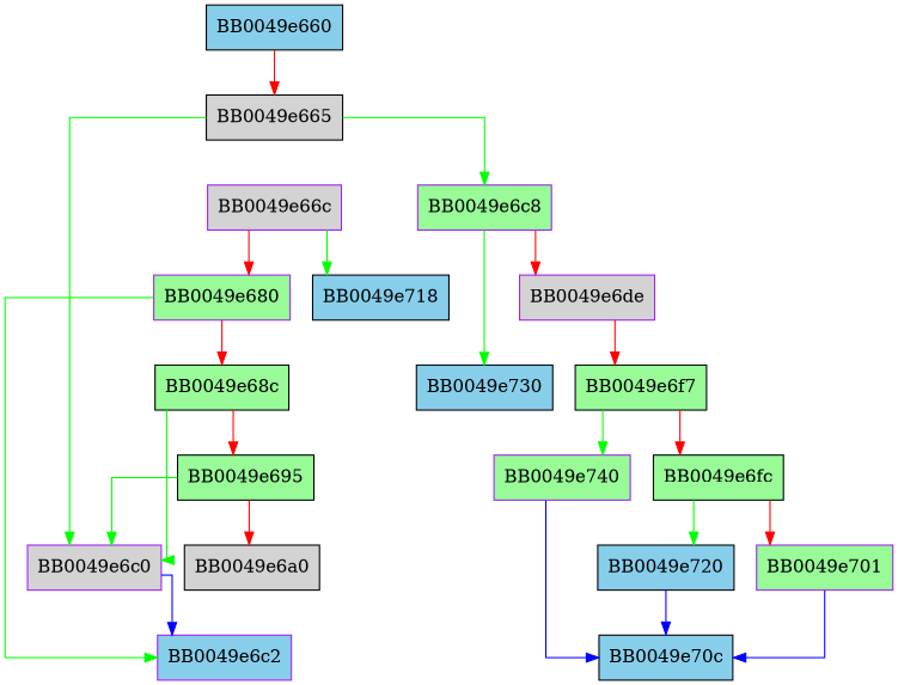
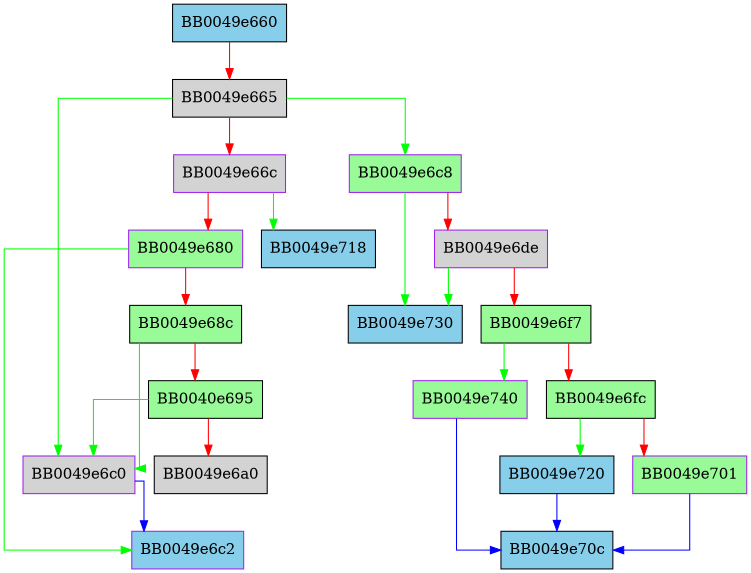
  digraph {
    splines=ortho
    node [color=black fillcolor=palegreen shape=box style=filled]
    edge [color=red]
    BB0049e660 [fillcolor=skyblue]
    BB0049e665 [fillcolor=lightgrey]
    BB0049e6c0 [color=purple fillcolor=lightgrey]
    BB0049e6c2 [color=purple fillcolor=skyblue]
    BB0049e6c8 [color=purple]
    BB0049e66c [color=purple fillcolor=lightgrey]
    BB0049e730 [fillcolor=skyblue]
    BB0049e6de [color=purple fillcolor=lightgrey]
    BB0049e718 [fillcolor=skyblue]
    BB0049e680 [color=purple]
    BB0049e6f7
    BB0049e68c
-   BB0049e695
+   BB0049e695 [label=BB0040e695]
    BB0049e6a0 [fillcolor=lightgrey]
    BB0049e740 [color=purple]
    BB0049e6fc
    BB0049e70c [fillcolor=skyblue]
    BB0049e720 [fillcolor=skyblue]
    BB0049e701 [color=purple]
    BB0049e660 -> BB0049e665
    BB0049e665 -> BB0049e6c0 [color=green]
    BB0049e665 -> BB0049e6c8 [color=green]
+   BB0049e665 -> BB0049e66c
    BB0049e6c0 -> BB0049e6c2 [color=blue]
    BB0049e6c8 -> BB0049e730 [color=green]
    BB0049e6c8 -> BB0049e6de
    BB0049e66c -> BB0049e718 [color=green]
    BB0049e66c -> BB0049e680
+   BB0049e6de -> BB0049e730 [color=green]
    BB0049e6de -> BB0049e6f7
    BB0049e680 -> BB0049e6c2 [color=green]
    BB0049e680 -> BB0049e68c
    BB0049e6f7 -> BB0049e740 [color=green]
    BB0049e6f7 -> BB0049e6fc
    BB0049e68c -> BB0049e6c0 [color=green]
    BB0049e68c -> BB0049e695
    BB0049e695 -> BB0049e6c0 [color=green]
    BB0049e695 -> BB0049e6a0
    BB0049e740 -> BB0049e70c [color=blue]
    BB0049e6fc -> BB0049e720 [color=green]
    BB0049e6fc -> BB0049e701
    BB0049e720 -> BB0049e70c [color=blue]
    BB0049e701 -> BB0049e70c [color=blue]
  }
